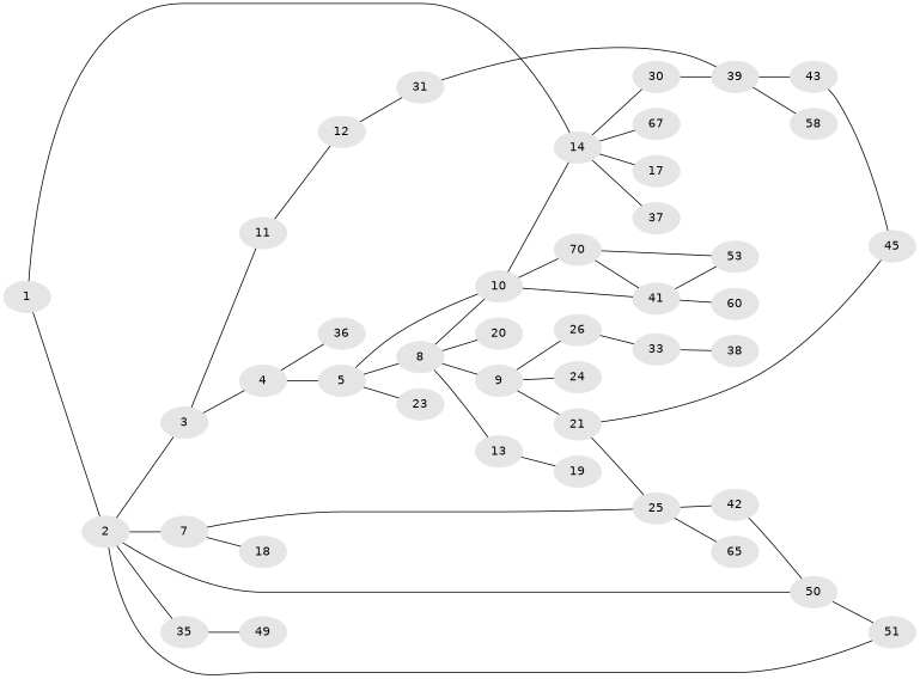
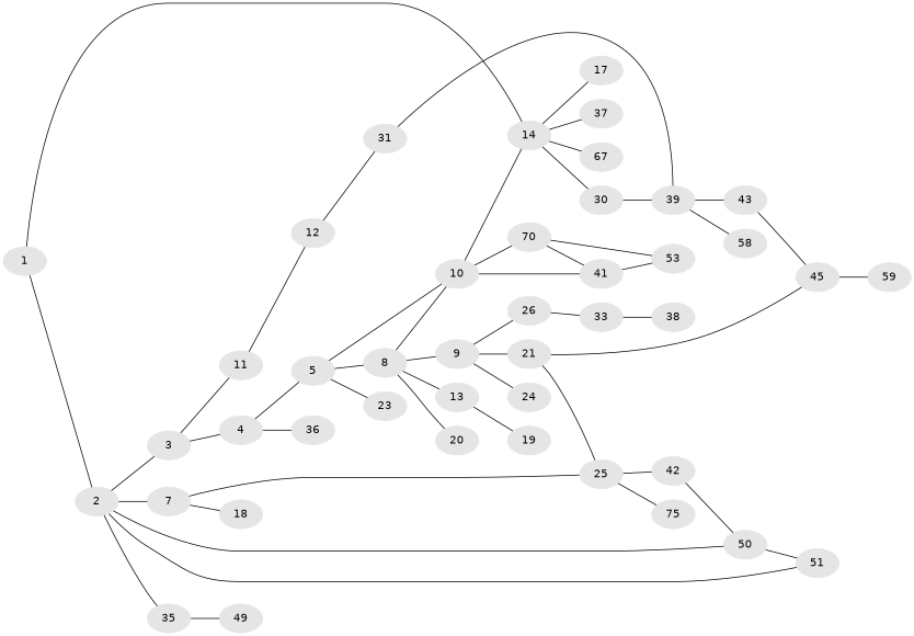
  graph {
    fontname="DejaVu Sans"
    rankdir=LR
    node [color=gray90 fontname="DejaVu Sans" style=filled]
    edge [fontname="DejaVu Sans"]
    2 [super="+6"]
    3 [super="+52"]
    7
    35
    50 [super="+61"]
    51 [super="+63"]
    1
    14 [super="+22"]
    17 [super="+68"]
    30
    37
    n12 [label=67]
    4
    11
    18
    25 [super="+64"]
    49 [super="+54"]
    5 [super="+48"]
    36
    12 [super="+55"]
    8 [super="+32"]
    10 [super="+47"]
    23
    9 [super="+67"]
    13 [super="+15"]
    20
    n27 [label=70]
    41 [super="+56"]
    42
-   65
+   65 [label=75]
    21 [super="+27"]
    24
    26
    19 [super="+29"]
    45
    33
    39 [super="+44"]
    43
    58
    53
-   60
    31
+   59
    38 [super="+46"]
    2 -- 3 [weight=2]
    2 -- 7
    2 -- 35
    2 -- 50
    2 -- 51
    3 -- 4
    3 -- 11
    7 -- 18
    7 -- 25
    35 -- 49
    50 -- 51
    1 -- 2
    1 -- 14
    14 -- 17
    14 -- 30
    14 -- 37
    14 -- n12
    30 -- 39
    4 -- 5
    4 -- 36
    11 -- 12
    25 -- 42
    25 -- 65
    5 -- 8
    5 -- 10
    5 -- 23
    12 -- 31
    8 -- 10
    8 -- 9
    8 -- 13
    8 -- 20
    10 -- 14
    10 -- n27
    10 -- 41
    9 -- 21
    9 -- 24
    9 -- 26
    13 -- 19
    n27 -- 41
    n27 -- 53
    41 -- 53
-   41 -- 60
    42 -- 50
    21 -- 25
    21 -- 45
    26 -- 33
+   45 -- 59
    33 -- 38
    39 -- 43
    39 -- 58
    43 -- 45
    31 -- 39
  }
